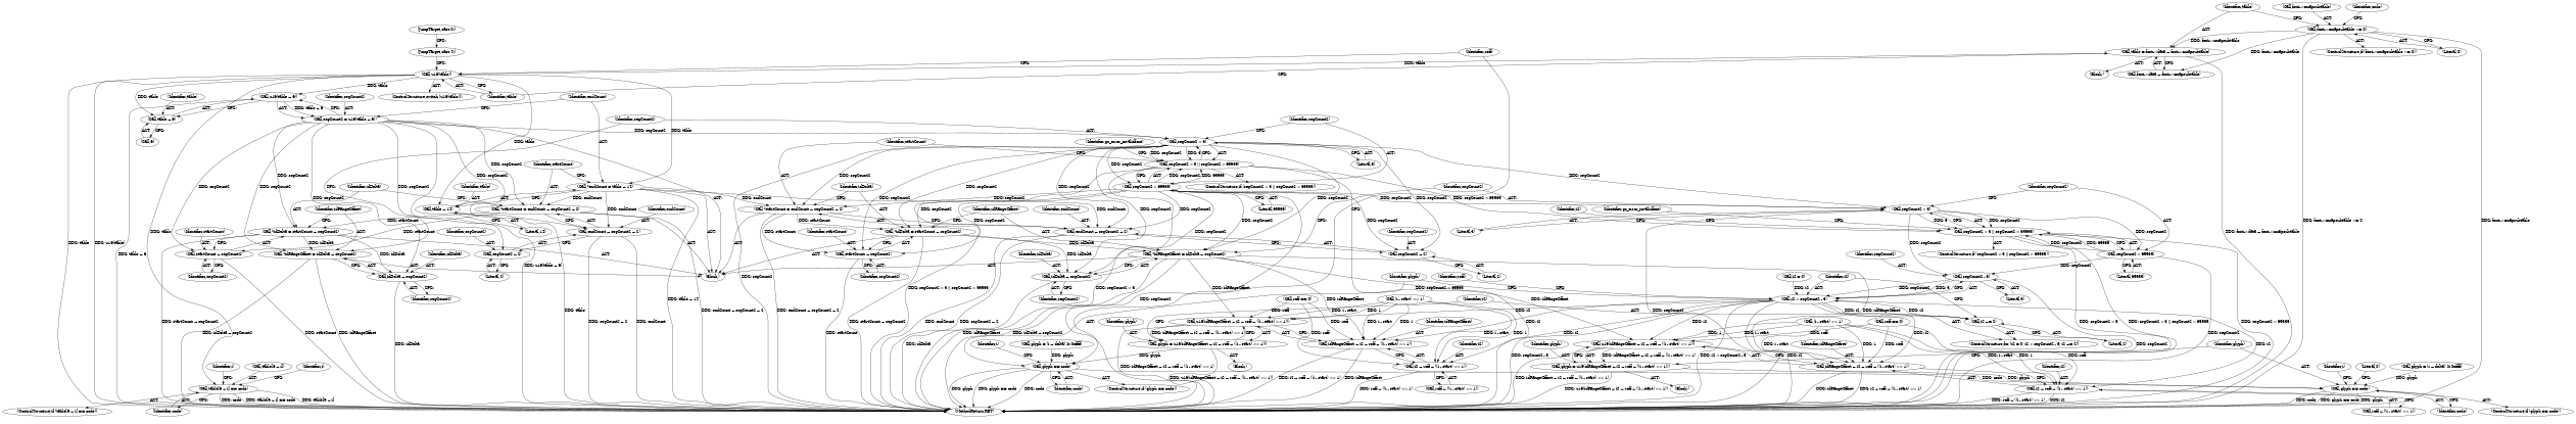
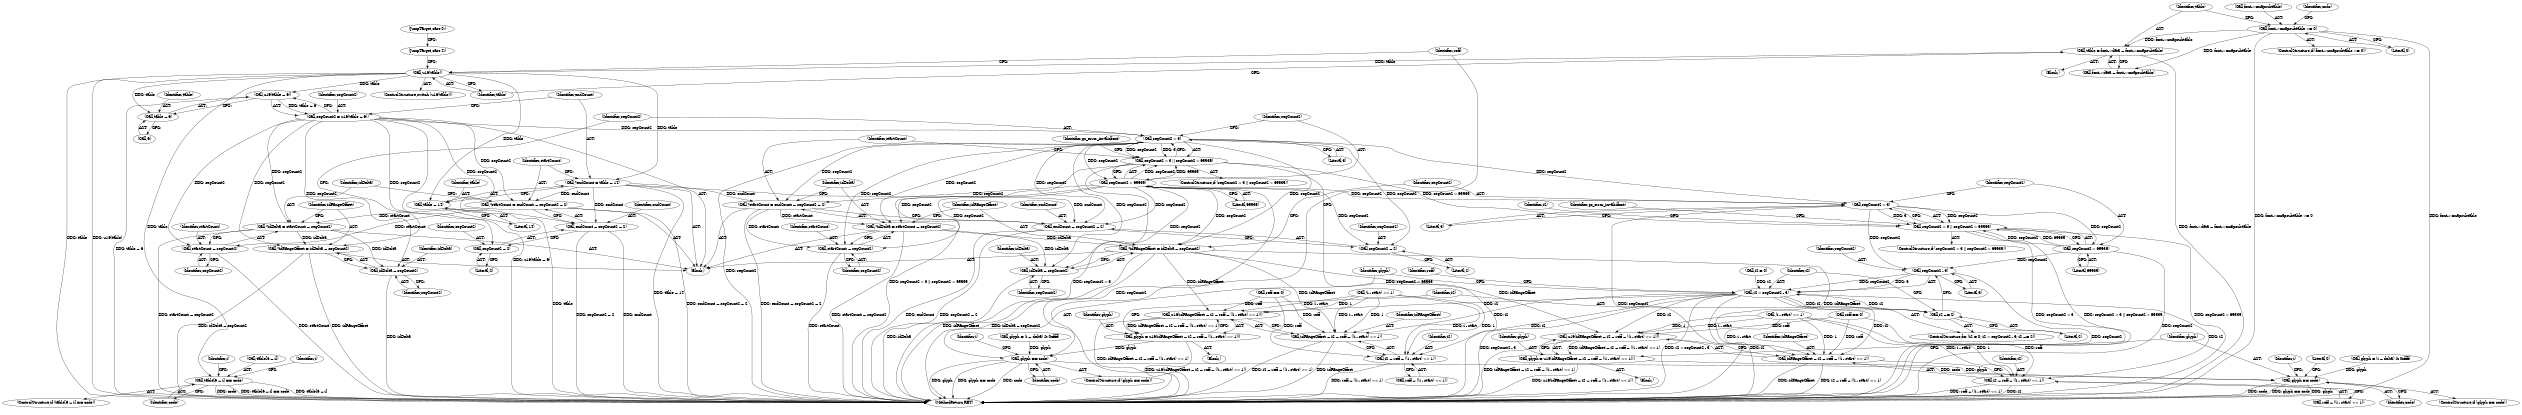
  digraph {
    n1 [label="(Call,table = font->data + font->cmapsubtable)"]
    n2 [label="(Call,u16(table))"]
    n3 [label="(MethodReturn,RET)"]
    n4 [label="(Call,font->data + font->cmapsubtable)"]
    n5 [label="(Block,)"]
    n6 [label="(Call,table[6 + i] == code)"]
    n7 [label="(Call,u16(table + 6))"]
    n8 [label="(Call,table + 6)"]
    n9 [label="(Call,*endCount = table + 14)"]
    n10 [label="(Call,table + 14)"]
    n11 [label="(ControlStructure,switch (u16(table)))"]
    n12 [label="(Identifier,table)"]
    n13 [label="(Call,font->cmapsubtable <= 0)"]
    n14 [label="(ControlStructure,if (font->cmapsubtable <= 0))"]
    n15 [label="(Literal,0)"]
    n16 [label="(ControlStructure,if (table[6 + i] == code))"]
    n17 [label="(Identifier,code)"]
    n18 [label="(Call,segCount2 = u16(table + 6))"]
    n19 [label="(Call,6)"]
    n20 [label="(Call,*startCount = endCount + segCount2 + 2)"]
    n21 [label="(Call,endCount + segCount2 + 2)"]
    n22 [label="(Block,)"]
    n23 [label="(Call,*startCount = endCount + segCount2 + 2)"]
    n24 [label="(Call,endCount + segCount2 + 2)"]
    n25 [label="(Literal,14)"]
    n26 [label="(Call,*idDelta = startCount + segCount2)"]
    n27 [label="(Call,*idRangeOffset = idDelta + segCount2)"]
    n28 [label="(Call,idDelta + segCount2)"]
    n29 [label="(Call,startCount + segCount2)"]
    n30 [label="(Call,segCount2 + 2)"]
    n31 [label="(Call,segCount2 < 3)"]
    n32 [label="(Identifier,segCount2)"]
    n33 [label="(Identifier,segCount2)"]
    n34 [label="(Literal,2)"]
    n35 [label="(Call,segCount2 < 3 || segCount2 > 65535)"]
    n36 [label="(Call,segCount2 > 65535)"]
    n37 [label="(Call,*idDelta = startCount + segCount2)"]
    n38 [label="(Call,*idRangeOffset = idDelta + segCount2)"]
    n39 [label="(Call,idDelta + segCount2)"]
    n40 [label="(Call,startCount + segCount2)"]
    n41 [label="(Call,segCount2 + 2)"]
    n42 [label="(Call,segCount2 < 3)"]
    n43 [label="(Literal,3)"]
    n44 [label="(Call,segCount2 < 3 || segCount2 > 65535)"]
    n45 [label="(ControlStructure,if (segCount2 < 3 || segCount2 > 65535))"]
    n46 [label="(Literal,65535)"]
    n47 [label="(Call,u16(idRangeOffset + i2 + roff + ((i - start) << 1)))"]
    n48 [label="(Call,idRangeOffset + i2 + roff + ((i - start) << 1))"]
    n49 [label="(Call,u16(idRangeOffset + i2 + roff + ((i - start) << 1)))"]
    n50 [label="(Call,idRangeOffset + i2 + roff + ((i - start) << 1))"]
    n51 [label="(Identifier,segCount2)"]
    n52 [label="(Identifier,segCount2)"]
    n53 [label="(Literal,2)"]
    n54 [label="(Call,segCount2 > 65535)"]
    n55 [label="(Call,segCount2 - 3)"]
    n56 [label="(Literal,3)"]
    n57 [label="(ControlStructure,if (segCount2 < 3 || segCount2 > 65535))"]
    n58 [label="(Literal,65535)"]
    n59 [label="(Call,glyph = u16(idRangeOffset + i2 + roff + ((i - start) << 1)))"]
    n60 [label="(Call,i2 + roff + ((i - start) << 1))"]
    n61 [label="(Call,glyph = u16(idRangeOffset + i2 + roff + ((i - start) << 1)))"]
    n62 [label="(Call,i2 + roff + ((i - start) << 1))"]
    n63 [label="(Call,glyph == code)"]
    n64 [label="(Block,)"]
    n65 [label="(Call,glyph == code)"]
    n66 [label="(Identifier,code)"]
    n67 [label="(ControlStructure,if (glyph == code))"]
    n68 [label="(Identifier,code)"]
    n69 [label="(ControlStructure,if (glyph == code))"]
    n70 [label="(Call,roff + ((i - start) << 1))"]
    n71 [label="(Block,)"]
    n72 [label="(Call,roff + ((i - start) << 1))"]
    n73 [label="(Call,i2 < segCount2 - 3)"]
    n74 [label="(Literal,3)"]
    n75 [label="(Call,i2 += 2)"]
    n76 [label="(ControlStructure,for (i2 = 0; i2 < segCount2 - 3; i2 += 2))"]
    n77 [label="(Literal,2)"]
    n78 [label="(Identifier,glyph)"]
    n79 [label="(Identifier,roff)"]
    n80 [label="(Identifier,i2)"]
    n81 [label="(Identifier,glyph)"]
    n82 [label="(Identifier,segCount2)"]
    n83 [label="(Identifier,idRangeOffset)"]
    n84 [label="(Identifier,endCount)"]
    n85 [label="(Identifier,i)"]
    n86 [label="(Identifier,idRangeOffset)"]
    n87 [label="(Identifier,i)"]
    n88 [label="(Identifier,roff)"]
    n89 [label="(Identifier,table)"]
    n90 [label="(JumpTarget,case 4:)"]
    n91 [label="(Call,table[6 + i])"]
    n92 [label="(Identifier,startCount)"]
    n93 [label="(Identifier,idRangeOffset)"]
    n94 [label="(Call,i2 = 0)"]
    n95 [label="(Identifier,table)"]
    n96 [label="(Identifier,idDelta)"]
    n97 [label="(Identifier,table)"]
    n98 [label="(Identifier,i)"]
    n99 [label="(Identifier,segCount2)"]
    n100 [label="(Identifier,segCount2)"]
    n101 [label="(Identifier,i2)"]
    n102 [label="(Call,font->cmapsubtable)"]
    n103 [label="(Call,(i - start) << 1)"]
    n104 [label="(Identifier,glyph)"]
    n105 [label="(Identifier,startCount)"]
    n106 [label="(JumpTarget,case 0:)"]
    n107 [label="(Identifier,i2)"]
    n108 [label="(Identifier,segCount2)"]
    n109 [label="(Literal,0)"]
    n110 [label="(Identifier,startCount)"]
    n111 [label="(Identifier,endCount)"]
    n112 [label="(Identifier,segCount2)"]
    n113 [label="(Call,glyph = (i + delta) & 0xffff)"]
    n114 [label="(Identifier,idRangeOffset)"]
    n115 [label="(Call,(i - start) << 1)"]
    n116 [label="(Identifier,startCount)"]
    n117 [label="(Identifier,idDelta)"]
    n118 [label="(Call,glyph = (i + delta) & 0xffff)"]
    n119 [label="(Identifier,gs_error_invalidfont)"]
    n120 [label="(Identifier,segCount2)"]
    n121 [label="(Identifier,idDelta)"]
    n122 [label="(Identifier,segCount2)"]
    n123 [label="(Identifier,segCount2)"]
    n124 [label="(Identifier,endCount)"]
    n125 [label="(Identifier,code)"]
    n126 [label="(Identifier,i2)"]
    n127 [label="(Identifier,gs_error_invalidfont)"]
    n128 [label="(Identifier,i2)"]
    n129 [label="(Call,roff == 0)"]
    n130 [label="(Identifier,i)"]
    n131 [label="(Identifier,idDelta)"]
    n132 [label="(Identifier,glyph)"]
    n133 [label="(Call,roff == 0)"]
    n1 -> n2 [label="DDG: table"]
    n1 -> n3 [label="DDG: font->data + font->cmapsubtable"]
    n1 -> n4 [label="CFG: "]
    n1 -> n5 [label="AST: "]
    n2 -> n3 [label="DDG: table"]
    n2 -> n3 [label="DDG: u16(table)"]
    n2 -> n6 [label="DDG: table"]
    n2 -> n7 [label="DDG: table"]
    n2 -> n8 [label="DDG: table"]
    n2 -> n9 [label="DDG: table"]
    n2 -> n10 [label="DDG: table"]
    n2 -> n11 [label="AST: "]
    n2 -> n12 [label="CFG: "]
    n4 -> n1 [label="AST: "]
    n6 -> n3 [label="DDG: table[6 + i]"]
    n6 -> n3 [label="DDG: code"]
    n6 -> n3 [label="DDG: table[6 + i] == code"]
    n6 -> n16 [label="AST: "]
    n6 -> n17 [label="CFG: "]
    n7 -> n3 [label="DDG: table + 6"]
    n7 -> n8 [label="CFG: "]
    n7 -> n18 [label="AST: "]
    n7 -> n18 [label="DDG: table + 6"]
    n8 -> n7 [label="AST: "]
    n8 -> n19 [label="CFG: "]
    n9 -> n3 [label="DDG: table + 14"]
    n9 -> n10 [label="CFG: "]
    n9 -> n20 [label="DDG: endCount"]
    n9 -> n21 [label="DDG: endCount"]
    n9 -> n22 [label="AST: "]
    n9 -> n23 [label="DDG: endCount"]
    n9 -> n24 [label="DDG: endCount"]
    n10 -> n3 [label="DDG: table"]
    n10 -> n9 [label="AST: "]
    n10 -> n25 [label="CFG: "]
    n12 -> n1 [label="CFG: "]
    n12 -> n2 [label="AST: "]
    n13 -> n1 [label="DDG: font->cmapsubtable"]
    n13 -> n3 [label="DDG: font->cmapsubtable"]
    n13 -> n3 [label="DDG: font->cmapsubtable <= 0"]
    n13 -> n4 [label="DDG: font->cmapsubtable"]
    n13 -> n14 [label="AST: "]
    n13 -> n15 [label="CFG: "]
    n15 -> n13 [label="AST: "]
    n17 -> n6 [label="AST: "]
    n18 -> n3 [label="DDG: u16(table + 6)"]
    n18 -> n7 [label="CFG: "]
    n18 -> n20 [label="DDG: segCount2"]
    n18 -> n21 [label="DDG: segCount2"]
    n18 -> n22 [label="AST: "]
    n18 -> n26 [label="DDG: segCount2"]
    n18 -> n27 [label="DDG: segCount2"]
    n18 -> n28 [label="DDG: segCount2"]
    n18 -> n29 [label="DDG: segCount2"]
    n18 -> n30 [label="DDG: segCount2"]
    n18 -> n31 [label="DDG: segCount2"]
    n19 -> n8 [label="AST: "]
    n20 -> n3 [label="DDG: endCount + segCount2 + 2"]
    n20 -> n21 [label="CFG: "]
    n20 -> n22 [label="AST: "]
    n20 -> n26 [label="DDG: startCount"]
    n20 -> n29 [label="DDG: startCount"]
    n21 -> n3 [label="DDG: endCount"]
    n21 -> n3 [label="DDG: segCount2 + 2"]
    n21 -> n20 [label="AST: "]
    n21 -> n30 [label="CFG: "]
    n23 -> n3 [label="DDG: endCount + segCount2 + 2"]
    n23 -> n22 [label="AST: "]
    n23 -> n24 [label="CFG: "]
    n23 -> n37 [label="DDG: startCount"]
    n23 -> n40 [label="DDG: startCount"]
    n24 -> n3 [label="DDG: endCount"]
    n24 -> n3 [label="DDG: segCount2 + 2"]
    n24 -> n23 [label="AST: "]
    n24 -> n41 [label="CFG: "]
    n25 -> n10 [label="AST: "]
    n26 -> n3 [label="DDG: startCount + segCount2"]
    n26 -> n22 [label="AST: "]
    n26 -> n27 [label="DDG: idDelta"]
    n26 -> n28 [label="DDG: idDelta"]
    n26 -> n29 [label="CFG: "]
    n27 -> n3 [label="DDG: idDelta + segCount2"]
    n27 -> n3 [label="DDG: idRangeOffset"]
    n27 -> n22 [label="AST: "]
    n27 -> n28 [label="CFG: "]
    n28 -> n3 [label="DDG: idDelta"]
    n28 -> n27 [label="AST: "]
    n28 -> n32 [label="CFG: "]
    n29 -> n3 [label="DDG: startCount"]
    n29 -> n26 [label="AST: "]
    n29 -> n33 [label="CFG: "]
    n30 -> n21 [label="AST: "]
    n30 -> n34 [label="CFG: "]
    n31 -> n3 [label="DDG: segCount2"]
    n31 -> n23 [label="DDG: segCount2"]
    n31 -> n24 [label="DDG: segCount2"]
    n31 -> n35 [label="AST: "]
    n31 -> n35 [label="DDG: segCount2"]
    n31 -> n35 [label="DDG: 3"]
    n31 -> n36 [label="DDG: segCount2"]
    n31 -> n37 [label="DDG: segCount2"]
    n31 -> n38 [label="DDG: segCount2"]
    n31 -> n39 [label="DDG: segCount2"]
    n31 -> n40 [label="DDG: segCount2"]
    n31 -> n41 [label="DDG: segCount2"]
    n31 -> n42 [label="DDG: segCount2"]
    n31 -> n43 [label="CFG: "]
    n32 -> n28 [label="AST: "]
    n33 -> n29 [label="AST: "]
    n34 -> n30 [label="AST: "]
    n35 -> n3 [label="DDG: segCount2 < 3 || segCount2 > 65535"]
    n35 -> n3 [label="DDG: segCount2 < 3"]
    n35 -> n3 [label="DDG: segCount2 > 65535"]
    n35 -> n31 [label="CFG: "]
    n35 -> n36 [label="CFG: "]
    n35 -> n44 [label="DDG: segCount2 > 65535"]
    n35 -> n45 [label="AST: "]
    n36 -> n3 [label="DDG: segCount2"]
    n36 -> n23 [label="DDG: segCount2"]
    n36 -> n24 [label="DDG: segCount2"]
    n36 -> n35 [label="AST: "]
    n36 -> n35 [label="DDG: segCount2"]
    n36 -> n35 [label="DDG: 65535"]
    n36 -> n37 [label="DDG: segCount2"]
    n36 -> n38 [label="DDG: segCount2"]
    n36 -> n39 [label="DDG: segCount2"]
    n36 -> n40 [label="DDG: segCount2"]
    n36 -> n41 [label="DDG: segCount2"]
    n36 -> n42 [label="DDG: segCount2"]
    n36 -> n46 [label="CFG: "]
    n37 -> n3 [label="DDG: startCount + segCount2"]
    n37 -> n22 [label="AST: "]
    n37 -> n38 [label="DDG: idDelta"]
    n37 -> n39 [label="DDG: idDelta"]
    n37 -> n40 [label="CFG: "]
    n38 -> n3 [label="DDG: idRangeOffset"]
    n38 -> n3 [label="DDG: idDelta + segCount2"]
    n38 -> n22 [label="AST: "]
    n38 -> n39 [label="CFG: "]
    n38 -> n47 [label="DDG: idRangeOffset"]
    n38 -> n48 [label="DDG: idRangeOffset"]
    n38 -> n49 [label="DDG: idRangeOffset"]
    n38 -> n50 [label="DDG: idRangeOffset"]
    n39 -> n3 [label="DDG: idDelta"]
    n39 -> n38 [label="AST: "]
    n39 -> n51 [label="CFG: "]
    n40 -> n3 [label="DDG: startCount"]
    n40 -> n37 [label="AST: "]
    n40 -> n52 [label="CFG: "]
    n41 -> n24 [label="AST: "]
    n41 -> n53 [label="CFG: "]
    n42 -> n3 [label="DDG: segCount2"]
    n42 -> n44 [label="AST: "]
    n42 -> n44 [label="DDG: segCount2"]
    n42 -> n44 [label="DDG: 3"]
    n42 -> n54 [label="DDG: segCount2"]
    n42 -> n55 [label="DDG: segCount2"]
    n42 -> n56 [label="CFG: "]
    n43 -> n31 [label="AST: "]
    n44 -> n3 [label="DDG: segCount2 > 65535"]
    n44 -> n3 [label="DDG: segCount2 < 3"]
    n44 -> n3 [label="DDG: segCount2 < 3 || segCount2 > 65535"]
    n44 -> n42 [label="CFG: "]
    n44 -> n54 [label="CFG: "]
    n44 -> n57 [label="AST: "]
    n46 -> n36 [label="AST: "]
    n47 -> n3 [label="DDG: idRangeOffset + i2 + roff + ((i - start) << 1)"]
    n47 -> n48 [label="CFG: "]
    n47 -> n59 [label="AST: "]
    n47 -> n59 [label="DDG: idRangeOffset + i2 + roff + ((i - start) << 1)"]
    n48 -> n3 [label="DDG: i2 + roff + ((i - start) << 1)"]
    n48 -> n3 [label="DDG: idRangeOffset"]
    n48 -> n47 [label="AST: "]
    n48 -> n60 [label="CFG: "]
    n49 -> n3 [label="DDG: idRangeOffset + i2 + roff + ((i - start) << 1)"]
    n49 -> n50 [label="CFG: "]
    n49 -> n61 [label="AST: "]
    n49 -> n61 [label="DDG: idRangeOffset + i2 + roff + ((i - start) << 1)"]
    n50 -> n3 [label="DDG: idRangeOffset"]
    n50 -> n3 [label="DDG: i2 + roff + ((i - start) << 1)"]
    n50 -> n49 [label="AST: "]
    n50 -> n62 [label="CFG: "]
    n51 -> n39 [label="AST: "]
    n52 -> n40 [label="AST: "]
    n53 -> n41 [label="AST: "]
    n54 -> n3 [label="DDG: segCount2"]
    n54 -> n44 [label="AST: "]
    n54 -> n44 [label="DDG: segCount2"]
    n54 -> n44 [label="DDG: 65535"]
    n54 -> n55 [label="DDG: segCount2"]
    n54 -> n58 [label="CFG: "]
    n55 -> n3 [label="DDG: segCount2"]
    n55 -> n73 [label="AST: "]
    n55 -> n73 [label="DDG: segCount2"]
    n55 -> n73 [label="DDG: 3"]
    n55 -> n74 [label="CFG: "]
    n56 -> n42 [label="AST: "]
    n58 -> n54 [label="AST: "]
    n59 -> n3 [label="DDG: u16(idRangeOffset + i2 + roff + ((i - start) << 1))"]
    n59 -> n47 [label="CFG: "]
    n59 -> n63 [label="DDG: glyph"]
    n59 -> n64 [label="AST: "]
    n60 -> n3 [label="DDG: roff + ((i - start) << 1)"]
    n60 -> n48 [label="AST: "]
    n60 -> n70 [label="CFG: "]
    n61 -> n3 [label="DDG: u16(idRangeOffset + i2 + roff + ((i - start) << 1))"]
    n61 -> n49 [label="CFG: "]
    n61 -> n65 [label="DDG: glyph"]
    n61 -> n71 [label="AST: "]
    n62 -> n3 [label="DDG: roff + ((i - start) << 1)"]
    n62 -> n3 [label="DDG: i2"]
    n62 -> n50 [label="AST: "]
    n62 -> n72 [label="CFG: "]
    n63 -> n3 [label="DDG: glyph == code"]
    n63 -> n3 [label="DDG: code"]
    n63 -> n3 [label="DDG: glyph"]
    n63 -> n65 [label="DDG: code"]
    n63 -> n66 [label="CFG: "]
    n63 -> n67 [label="AST: "]
    n65 -> n3 [label="DDG: glyph"]
    n65 -> n3 [label="DDG: code"]
    n65 -> n3 [label="DDG: glyph == code"]
    n65 -> n68 [label="CFG: "]
    n65 -> n69 [label="AST: "]
    n66 -> n63 [label="AST: "]
    n68 -> n65 [label="AST: "]
    n70 -> n60 [label="AST: "]
    n72 -> n62 [label="AST: "]
    n73 -> n3 [label="DDG: segCount2 - 3"]
    n73 -> n3 [label="DDG: i2 < segCount2 - 3"]
    n73 -> n3 [label="DDG: i2"]
    n73 -> n47 [label="DDG: i2"]
    n73 -> n48 [label="DDG: i2"]
    n73 -> n49 [label="DDG: i2"]
    n73 -> n50 [label="DDG: i2"]
-   n73 -> n55 [label="CFG: "]
+   n75 -> n55 [label="CFG: "]
    n73 -> n60 [label="DDG: i2"]
    n73 -> n62 [label="DDG: i2"]
    n73 -> n75 [label="DDG: i2"]
    n73 -> n76 [label="AST: "]
    n74 -> n55 [label="AST: "]
    n75 -> n73 [label="DDG: i2"]
    n75 -> n76 [label="AST: "]
    n75 -> n77 [label="CFG: "]
    n77 -> n75 [label="AST: "]
    n78 -> n59 [label="AST: "]
    n79 -> n2 [label="CFG: "]
    n79 -> n63 [label="CFG: "]
    n80 -> n59 [label="CFG: "]
    n80 -> n75 [label="AST: "]
    n81 -> n63 [label="AST: "]
    n81 -> n73 [label="CFG: "]
    n82 -> n55 [label="AST: "]
    n83 -> n48 [label="AST: "]
    n84 -> n24 [label="AST: "]
    n85 -> n6 [label="CFG: "]
    n86 -> n37 [label="CFG: "]
    n86 -> n38 [label="AST: "]
    n87 -> n65 [label="CFG: "]
    n88 -> n73 [label="CFG: "]
    n89 -> n10 [label="AST: "]
    n90 -> n2 [label="CFG: "]
    n91 -> n6 [label="AST: "]
    n92 -> n23 [label="AST: "]
    n92 -> n35 [label="CFG: "]
    n93 -> n26 [label="CFG: "]
    n93 -> n27 [label="AST: "]
    n94 -> n73 [label="DDG: i2"]
    n95 -> n1 [label="AST: "]
    n95 -> n13 [label="CFG: "]
    n96 -> n28 [label="AST: "]
    n97 -> n8 [label="AST: "]
    n98 -> n63 [label="CFG: "]
    n99 -> n41 [label="AST: "]
    n100 -> n31 [label="CFG: "]
    n100 -> n36 [label="AST: "]
    n101 -> n73 [label="AST: "]
    n101 -> n75 [label="CFG: "]
    n102 -> n13 [label="AST: "]
    n103 -> n47 [label="DDG: i - start"]
    n103 -> n47 [label="DDG: 1"]
    n103 -> n48 [label="DDG: i - start"]
    n103 -> n48 [label="DDG: 1"]
    n103 -> n60 [label="DDG: i - start"]
    n103 -> n60 [label="DDG: 1"]
    n104 -> n61 [label="CFG: "]
    n104 -> n65 [label="AST: "]
    n105 -> n9 [label="CFG: "]
    n105 -> n20 [label="AST: "]
    n106 -> n90 [label="CFG: "]
    n107 -> n62 [label="AST: "]
    n108 -> n42 [label="CFG: "]
    n108 -> n54 [label="AST: "]
    n109 -> n65 [label="CFG: "]
    n110 -> n40 [label="AST: "]
    n111 -> n9 [label="AST: "]
    n111 -> n18 [label="CFG: "]
    n112 -> n18 [label="AST: "]
    n113 -> n65 [label="DDG: glyph"]
    n114 -> n50 [label="AST: "]
    n115 -> n49 [label="DDG: i - start"]
    n115 -> n49 [label="DDG: 1"]
    n115 -> n50 [label="DDG: i - start"]
    n115 -> n50 [label="DDG: 1"]
    n115 -> n62 [label="DDG: i - start"]
    n115 -> n62 [label="DDG: 1"]
    n116 -> n29 [label="AST: "]
    n117 -> n20 [label="CFG: "]
    n117 -> n26 [label="AST: "]
    n118 -> n63 [label="DDG: glyph"]
    n119 -> n35 [label="CFG: "]
    n120 -> n30 [label="AST: "]
    n121 -> n23 [label="CFG: "]
    n121 -> n37 [label="AST: "]
    n122 -> n27 [label="CFG: "]
    n122 -> n31 [label="AST: "]
    n123 -> n38 [label="CFG: "]
    n123 -> n42 [label="AST: "]
    n124 -> n21 [label="AST: "]
    n125 -> n13 [label="CFG: "]
    n126 -> n44 [label="CFG: "]
    n127 -> n44 [label="CFG: "]
    n128 -> n60 [label="AST: "]
    n129 -> n47 [label="DDG: roff"]
    n129 -> n48 [label="DDG: roff"]
    n129 -> n60 [label="DDG: roff"]
    n130 -> n6 [label="CFG: "]
    n131 -> n39 [label="AST: "]
    n132 -> n61 [label="AST: "]
    n133 -> n49 [label="DDG: roff"]
    n133 -> n50 [label="DDG: roff"]
    n133 -> n62 [label="DDG: roff"]
  }
